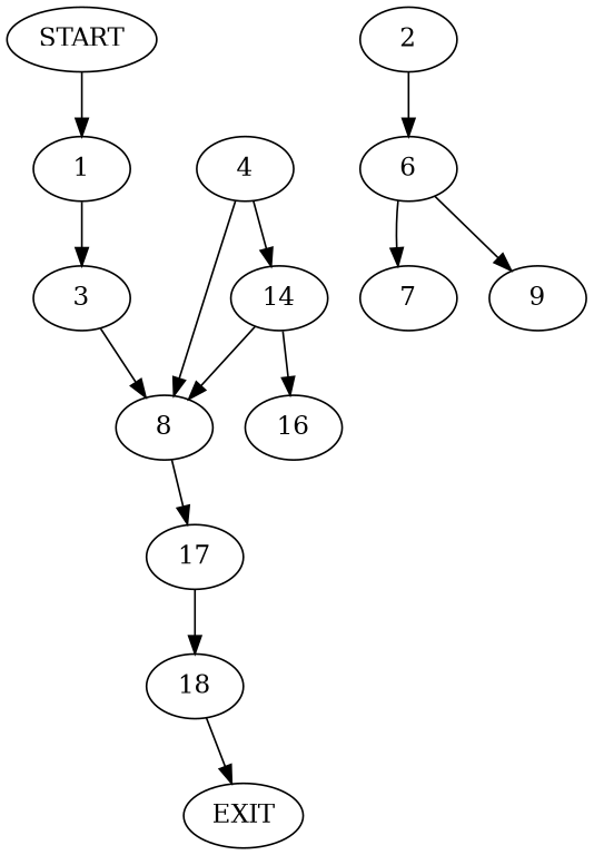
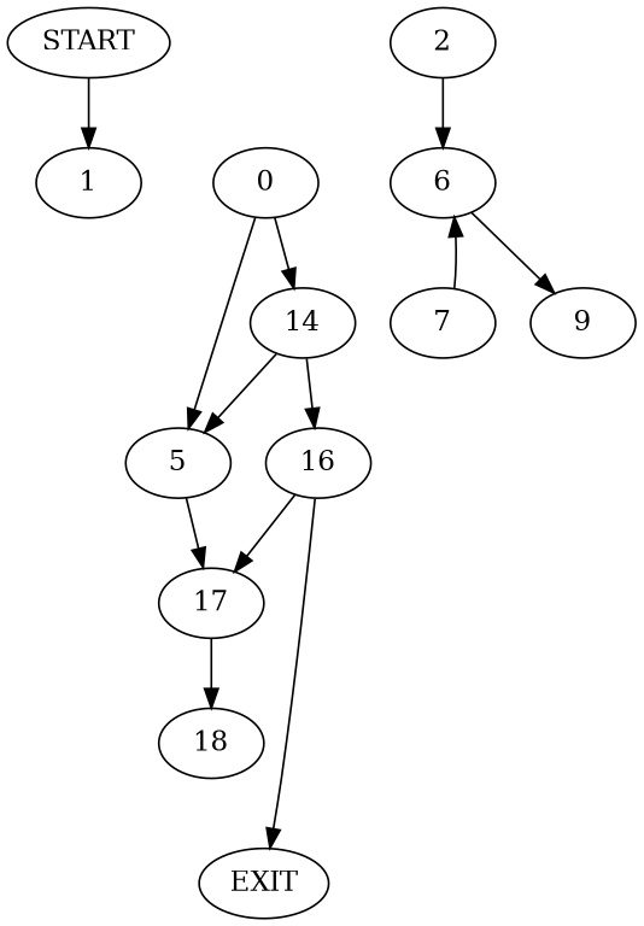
  digraph {
    n1 [label=START]
    1
-   3
    2
    6
-   5 [label=8]
+   5
    7
    9
-   4
+   4 [label=0]
    n10 [label=14]
    n11 [label=17]
    n12 [label=16]
    n13 [label=18]
    n14 [label=EXIT]
    n1 -> 1
-   1 -> 3
-   3 -> 5
    2 -> 6
-   6 -> 7
+   7 -> 6
    6 -> 9
    5 -> n11
    4 -> 5
    4 -> n10
    n10 -> 5
    n10 -> n12
    n11 -> n13
-   n13 -> n14
+   n12 -> n11
+   n12 -> n14
  }
